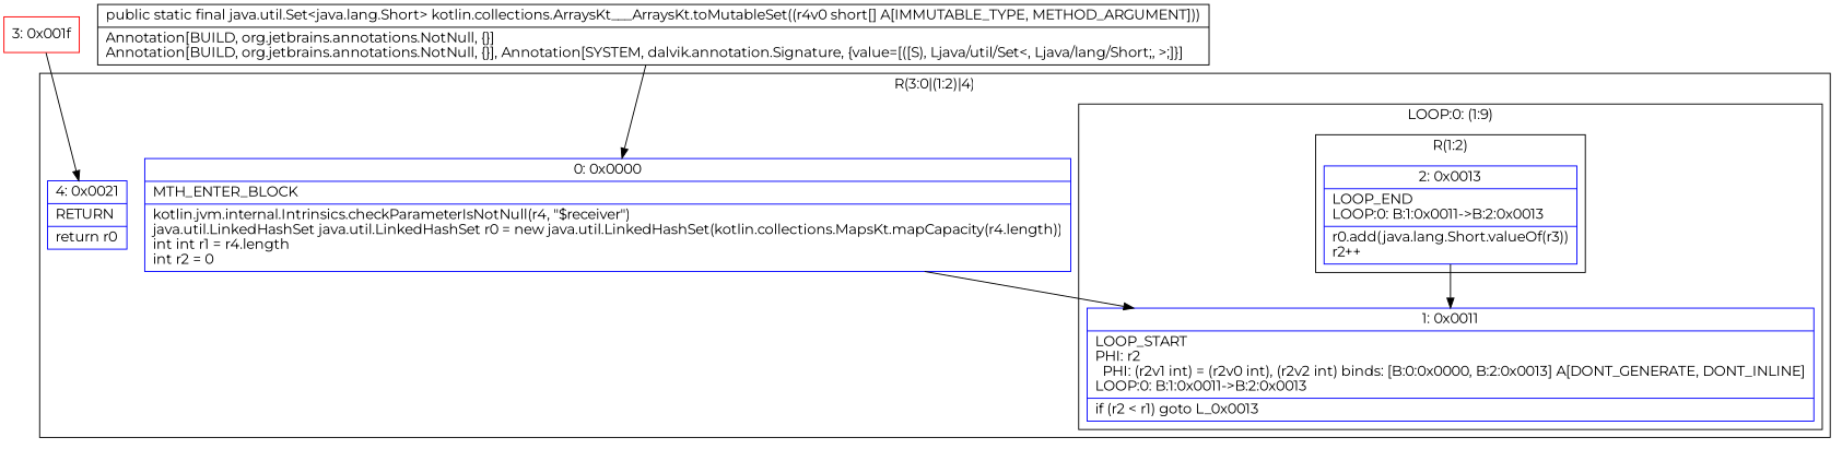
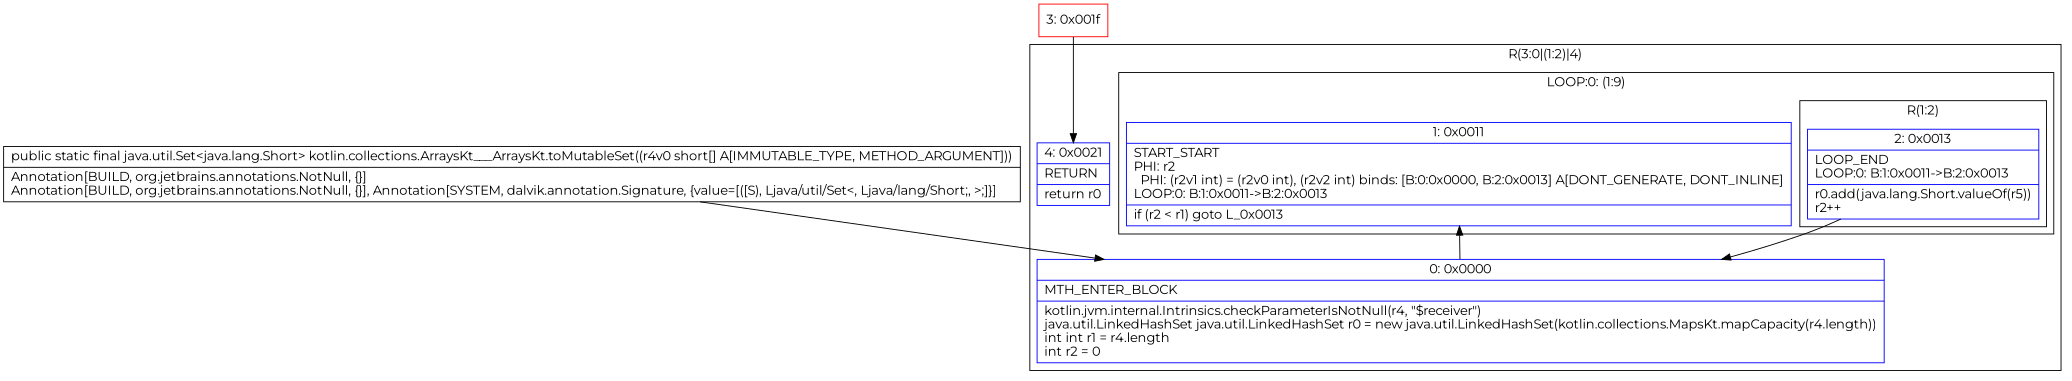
  digraph {
    fontname=Montserrat
    node [color=blue fontname=Montserrat shape=record]
    edge [fontname=Montserrat]
-   n1 [label="{2\:\ 0x0013|LOOP_END\lLOOP:0: B:1:0x0011\-\>B:2:0x0013\l|r0.add(java.lang.Short.valueOf(r3))\lr2++\l}"]
-   n2 [label="{1\:\ 0x0011|LOOP_START\lPHI: r2 \l  PHI: (r2v1 int) = (r2v0 int), (r2v2 int) binds: [B:0:0x0000, B:2:0x0013] A[DONT_GENERATE, DONT_INLINE]\lLOOP:0: B:1:0x0011\-\>B:2:0x0013\l|if (r2 \< r1) goto L_0x0013\l}"]
+   n1 [label="{2\:\ 0x0013|LOOP_END\lLOOP:0: B:1:0x0011\-\>B:2:0x0013\l|r0.add(java.lang.Short.valueOf(r5))\lr2++\l}"]
+   n2 [label="{1\:\ 0x0011|START_START\lPHI: r2 \l  PHI: (r2v1 int) = (r2v0 int), (r2v2 int) binds: [B:0:0x0000, B:2:0x0013] A[DONT_GENERATE, DONT_INLINE]\lLOOP:0: B:1:0x0011\-\>B:2:0x0013\l|if (r2 \< r1) goto L_0x0013\l}"]
    n3 [label="{0\:\ 0x0000|MTH_ENTER_BLOCK\l|kotlin.jvm.internal.Intrinsics.checkParameterIsNotNull(r4, \"$receiver\")\ljava.util.LinkedHashSet java.util.LinkedHashSet r0 = new java.util.LinkedHashSet(kotlin.collections.MapsKt.mapCapacity(r4.length))\lint int r1 = r4.length\lint r2 = 0\l}"]
    n4 [label="{4\:\ 0x0021|RETURN\l|return r0\l}"]
    n5 [color=red label="{3\:\ 0x001f}"]
    n6 [label="{public static final java.util.Set\<java.lang.Short\> kotlin.collections.ArraysKt___ArraysKt.toMutableSet((r4v0 short[] A[IMMUTABLE_TYPE, METHOD_ARGUMENT]))  | Annotation[BUILD, org.jetbrains.annotations.NotNull, \{\}]\lAnnotation[BUILD, org.jetbrains.annotations.NotNull, \{\}], Annotation[SYSTEM, dalvik.annotation.Signature, \{value=[([S), Ljava\/util\/Set\<, Ljava\/lang\/Short;, \>;]\}]\l}" color=""]
    subgraph cluster_1 {
      label="R(3:0|(1:2)|4)"
      n3
      n4
      subgraph cluster_2 {
        label="LOOP:0: (1:9)"
        n2
        subgraph cluster_3 {
          label="R(1:2)"
          n1
        }
      }
    }
-   n1 -> n2
+   n1 -> n3
    n3 -> n2
    n5 -> n4
    n6 -> n3
  }
